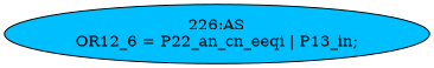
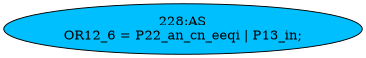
  strict digraph {
-   n1 [ast="<pyverilog.vparser.ast.Assign object at 0x7f14ceedfad0>" def_var="['OR12_6']" fillcolor=deepskyblue label="226:AS\nOR12_6 = P22_an_cn_eeqi | P13_in;" statements="[]" style=filled typ=Assign use_var="['P22_an_cn_eeqi', 'P13_in']"]
+   n1 [ast="<pyverilog.vparser.ast.Assign object at 0x7f14ceedfad0>" def_var="['OR12_6']" fillcolor=deepskyblue label="228:AS\nOR12_6 = P22_an_cn_eeqi | P13_in;" statements="[]" style=filled typ=Assign use_var="['P22_an_cn_eeqi', 'P13_in']"]
  }
